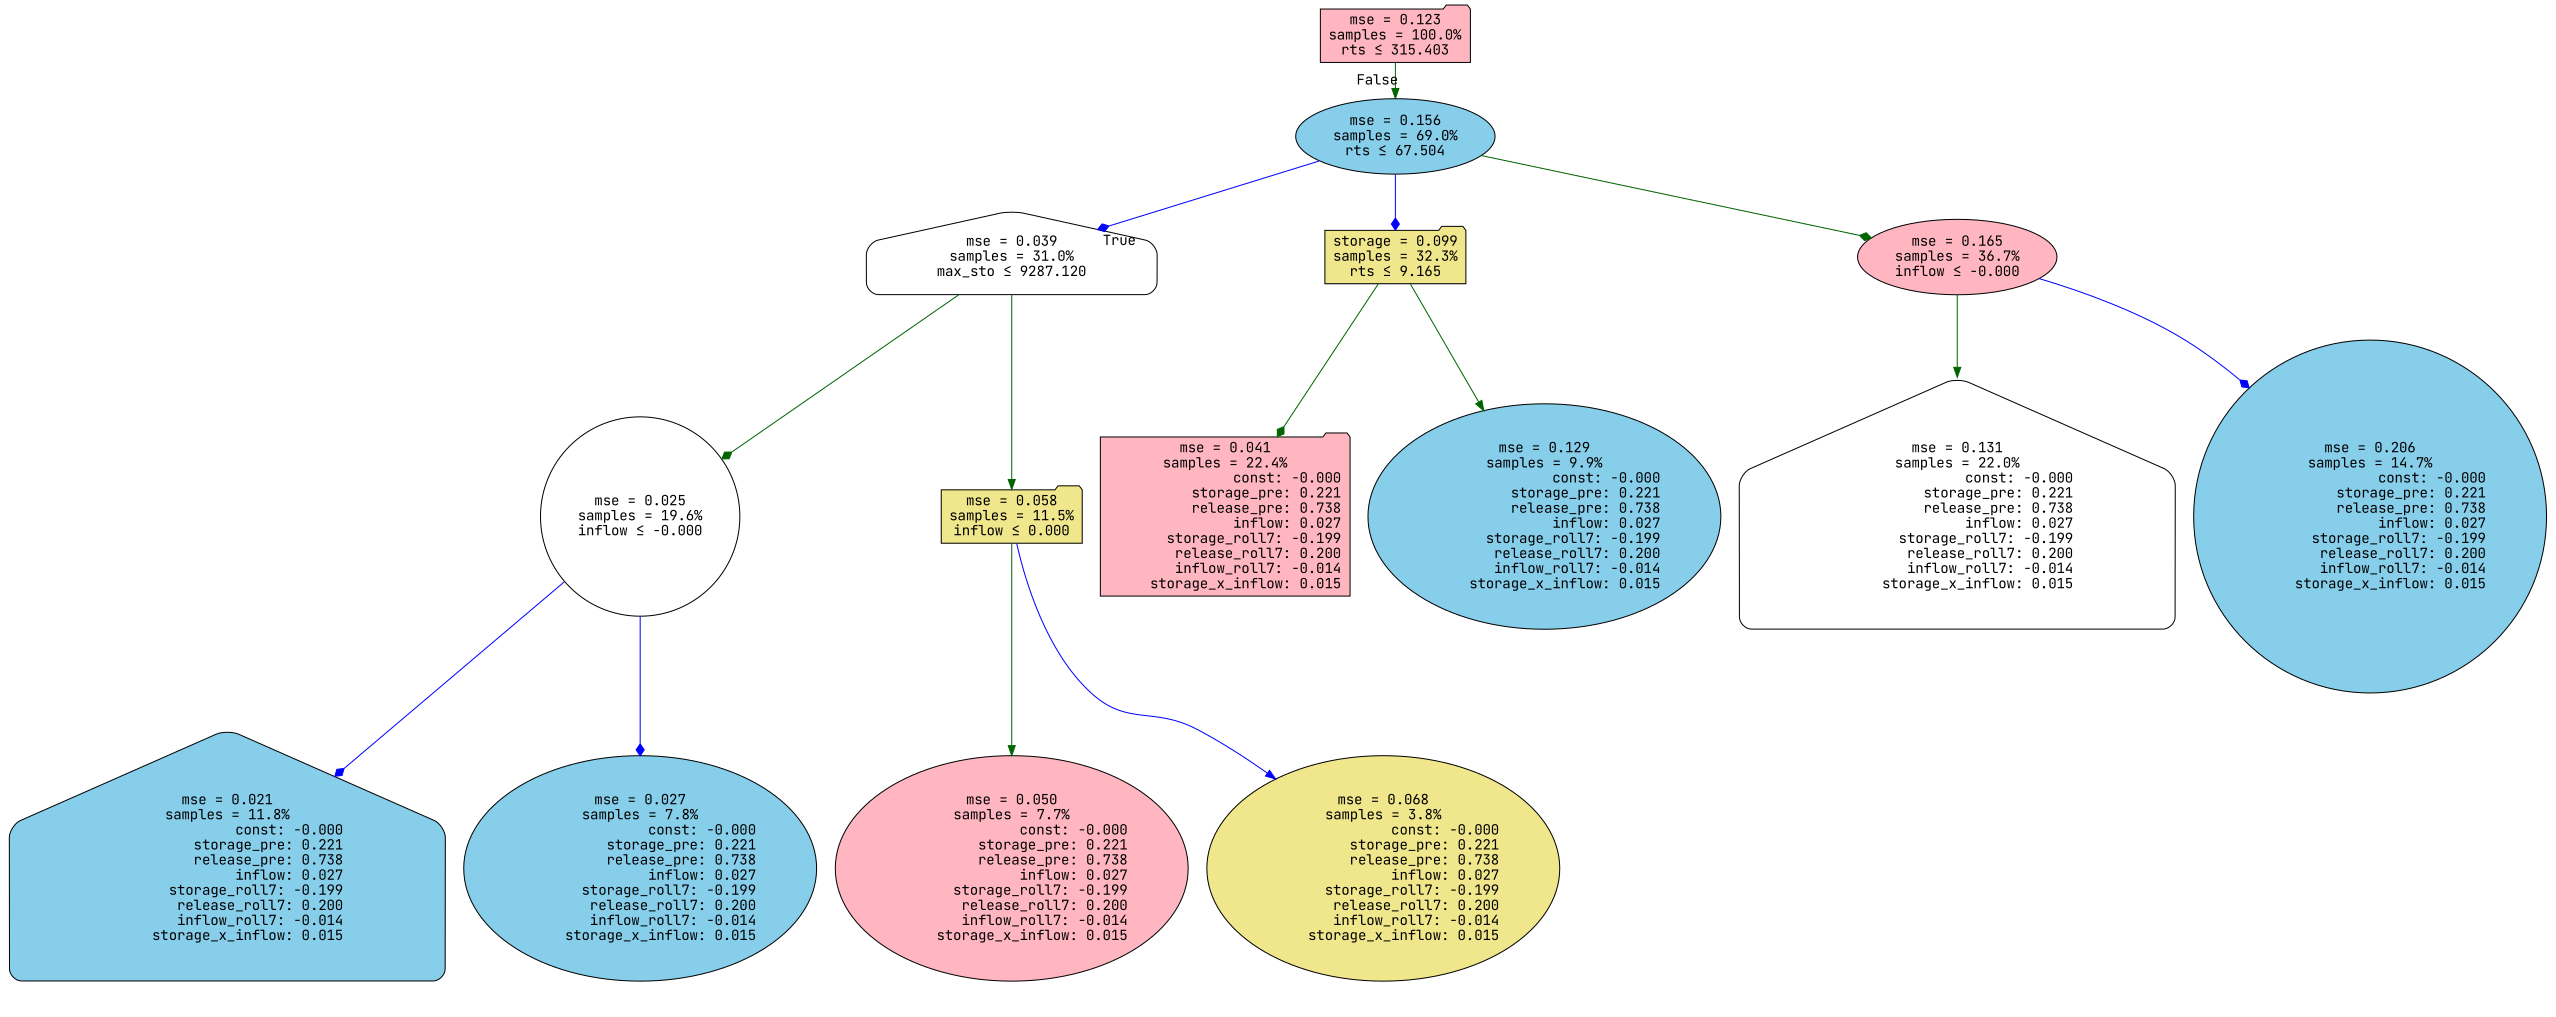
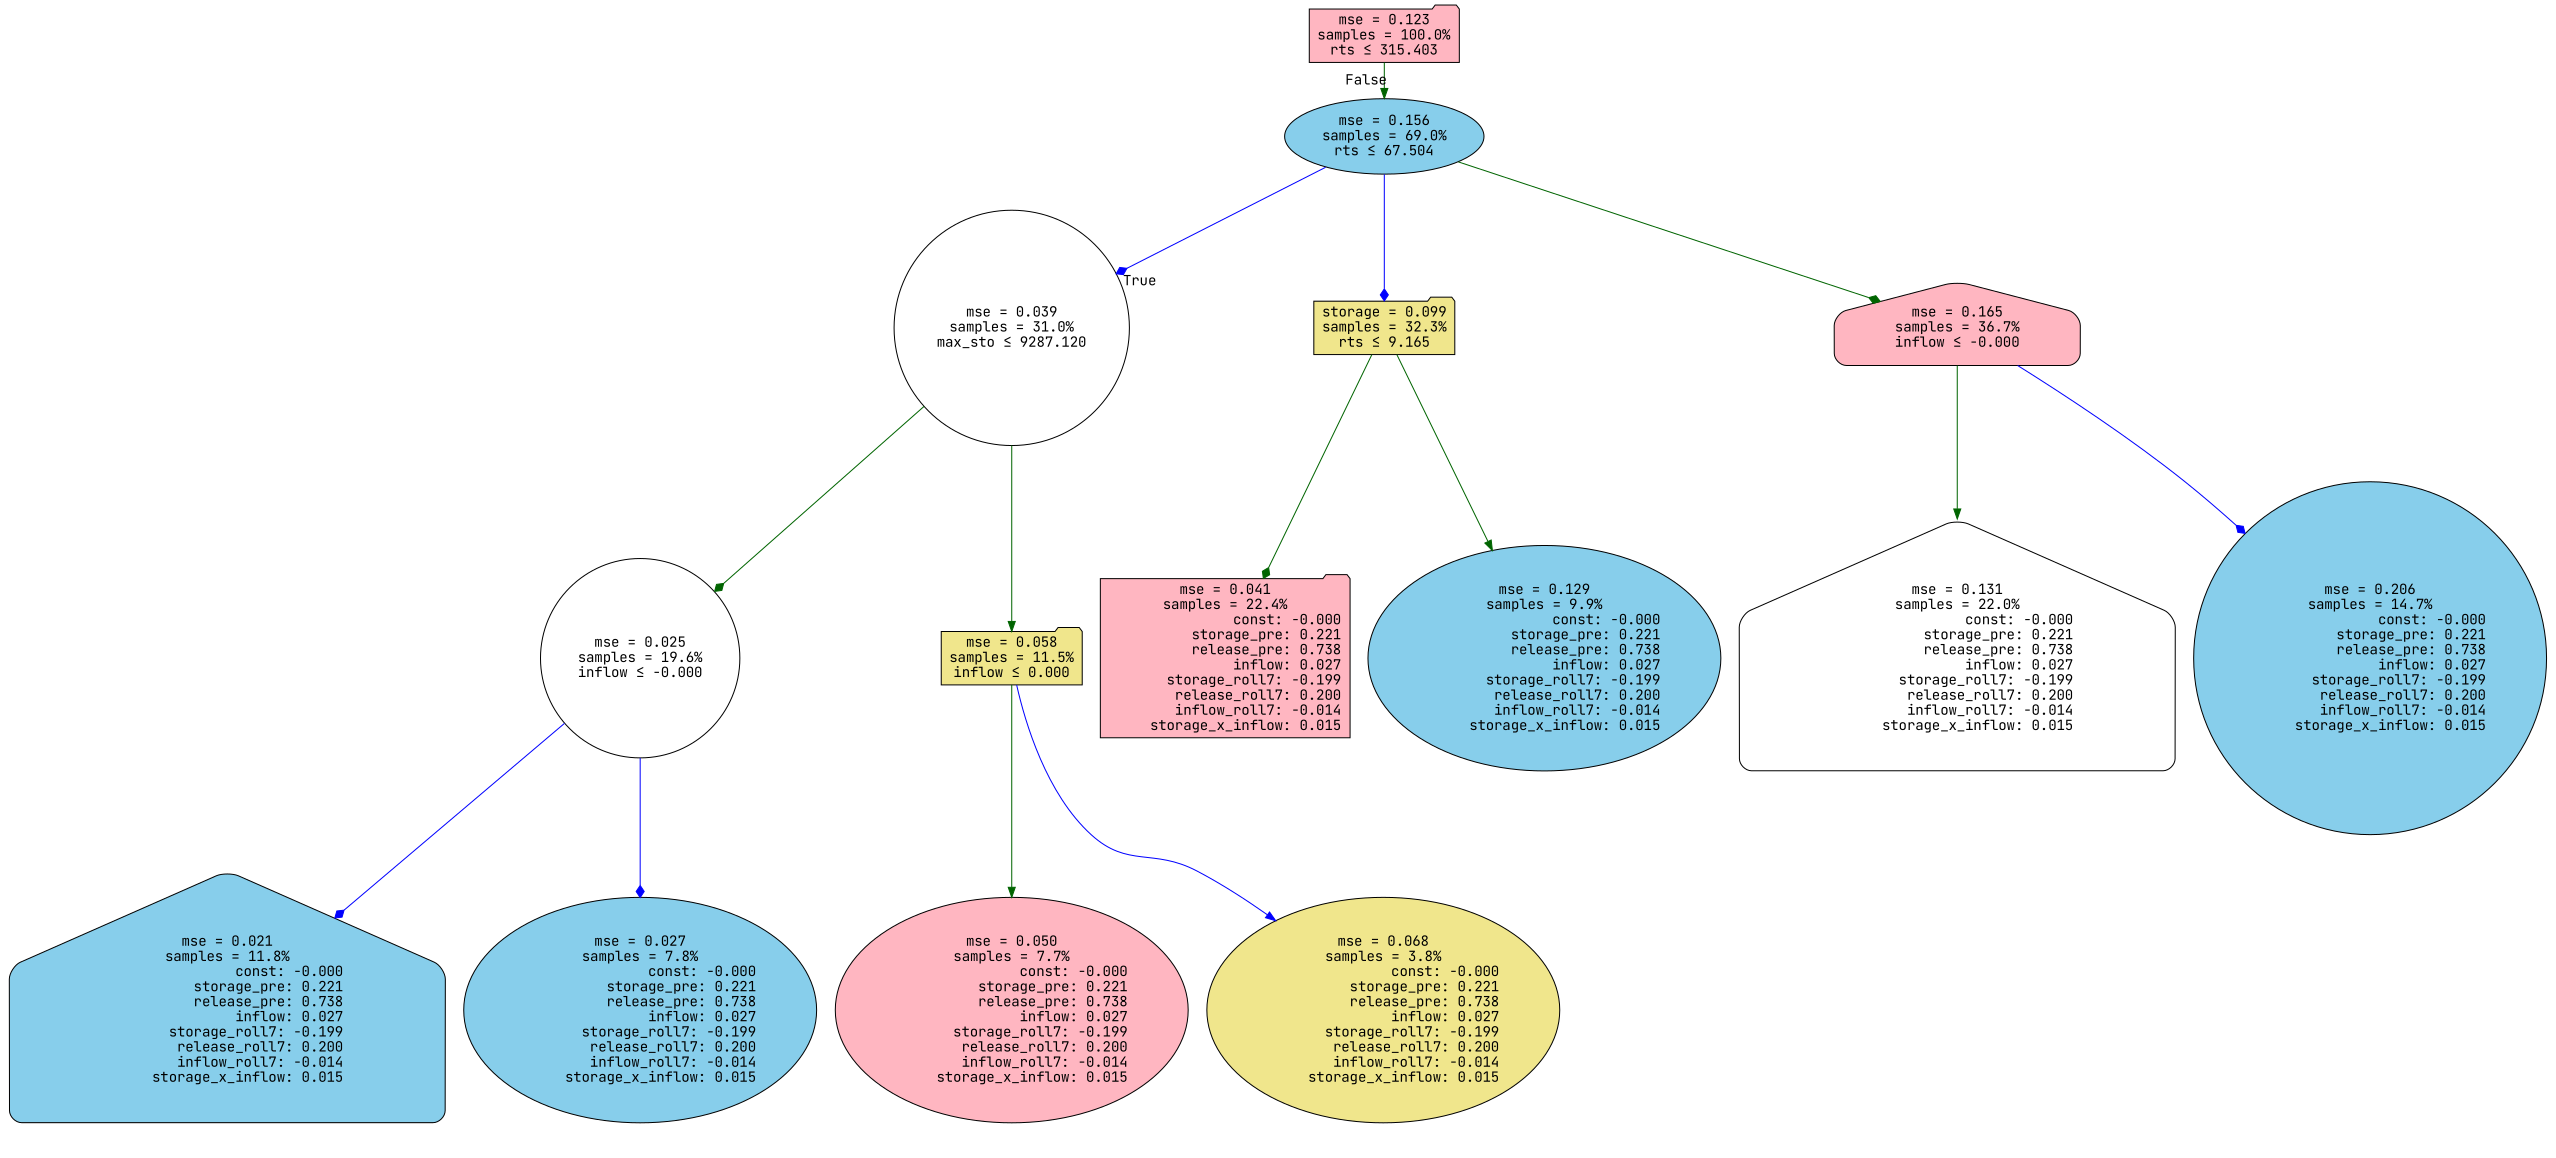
  digraph {
    fontname="JetBrains Mono"
    node [color=black fillcolor=skyblue fontname="JetBrains Mono" shape=ellipse style="filled, rounded"]
    edge [arrowhead=diamond color=darkgreen fontname="JetBrains Mono"]
    n1 [fillcolor=lightpink label="mse = 0.123\nsamples = 100.0%\nrts &le; 315.403" shape=folder]
    n2 [label="mse = 0.156\nsamples = 69.0%\nrts &le; 67.504"]
-   n3 [fillcolor=white label="mse = 0.039\nsamples = 31.0%\nmax_sto &le; 9287.120" shape=house]
+   n3 [fillcolor=white label="mse = 0.039\nsamples = 31.0%\nmax_sto &le; 9287.120" shape=circle]
    n4 [fillcolor=khaki label="storage = 0.099\nsamples = 32.3%\nrts &le; 9.165" shape=folder]
-   n5 [fillcolor=lightpink label="mse = 0.165\nsamples = 36.7%\ninflow &le; -0.000"]
+   n5 [fillcolor=lightpink label="mse = 0.165\nsamples = 36.7%\ninflow &le; -0.000" shape=house]
    n6 [fillcolor=white label="mse = 0.025\nsamples = 19.6%\ninflow &le; -0.000" shape=circle]
    n7 [fillcolor=khaki label="mse = 0.058\nsamples = 11.5%\ninflow &le; 0.000" shape=folder]
    n8 [fillcolor=lightpink label="mse = 0.041\nsamples = 22.4%\n               const: -0.000\n          storage_pre: 0.221\n          release_pre: 0.738\n               inflow: 0.027\n       storage_roll7: -0.199\n        release_roll7: 0.200\n        inflow_roll7: -0.014\n     storage_x_inflow: 0.015" shape=folder]
    n9 [label="mse = 0.129\nsamples = 9.9%\n               const: -0.000\n          storage_pre: 0.221\n          release_pre: 0.738\n               inflow: 0.027\n       storage_roll7: -0.199\n        release_roll7: 0.200\n        inflow_roll7: -0.014\n     storage_x_inflow: 0.015"]
    n10 [fillcolor=white label="mse = 0.131\nsamples = 22.0%\n               const: -0.000\n          storage_pre: 0.221\n          release_pre: 0.738\n               inflow: 0.027\n       storage_roll7: -0.199\n        release_roll7: 0.200\n        inflow_roll7: -0.014\n     storage_x_inflow: 0.015" shape=house]
    n11 [label="mse = 0.206\nsamples = 14.7%\n               const: -0.000\n          storage_pre: 0.221\n          release_pre: 0.738\n               inflow: 0.027\n       storage_roll7: -0.199\n        release_roll7: 0.200\n        inflow_roll7: -0.014\n     storage_x_inflow: 0.015" shape=circle]
    n12 [label="mse = 0.021\nsamples = 11.8%\n               const: -0.000\n          storage_pre: 0.221\n          release_pre: 0.738\n               inflow: 0.027\n       storage_roll7: -0.199\n        release_roll7: 0.200\n        inflow_roll7: -0.014\n     storage_x_inflow: 0.015" shape=house]
    n13 [label="mse = 0.027\nsamples = 7.8%\n               const: -0.000\n          storage_pre: 0.221\n          release_pre: 0.738\n               inflow: 0.027\n       storage_roll7: -0.199\n        release_roll7: 0.200\n        inflow_roll7: -0.014\n     storage_x_inflow: 0.015"]
    n14 [fillcolor=lightpink label="mse = 0.050\nsamples = 7.7%\n               const: -0.000\n          storage_pre: 0.221\n          release_pre: 0.738\n               inflow: 0.027\n       storage_roll7: -0.199\n        release_roll7: 0.200\n        inflow_roll7: -0.014\n     storage_x_inflow: 0.015"]
    n15 [fillcolor=khaki label="mse = 0.068\nsamples = 3.8%\n               const: -0.000\n          storage_pre: 0.221\n          release_pre: 0.738\n               inflow: 0.027\n       storage_roll7: -0.199\n        release_roll7: 0.200\n        inflow_roll7: -0.014\n     storage_x_inflow: 0.015"]
    n1 -> n2 [arrowhead=normal headlabel=False labelangle=45 labeldistance=2.5]
    n2 -> n3 [color=blue headlabel=True labelangle=-45 labeldistance=2.5]
    n2 -> n4 [color=blue]
    n2 -> n5
    n3 -> n6
    n3 -> n7 [arrowhead=normal]
    n4 -> n8
    n4 -> n9 [arrowhead=normal]
    n5 -> n10 [arrowhead=normal]
    n5 -> n11 [color=blue]
    n6 -> n12 [color=blue]
    n6 -> n13 [color=blue]
    n7 -> n14 [arrowhead=normal]
    n7 -> n15 [arrowhead=normal color=blue]
  }
